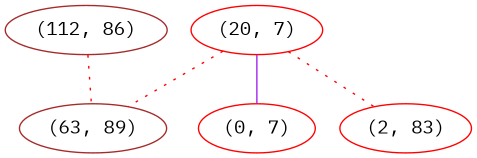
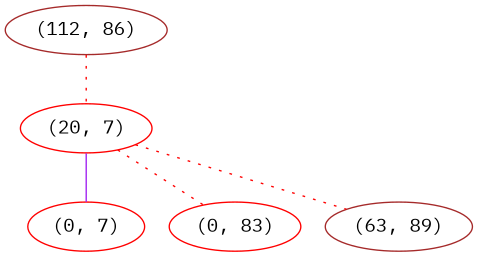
  graph {
    fontname="IBM Plex Mono"
    node [color=red fontname="IBM Plex Mono"]
    edge [color=red fontname="IBM Plex Mono" style=dotted weight=1]
    "(112, 86)" [color=brown]
    n2 [label="(20, 7)"]
    n3 [label="(0, 7)"]
-   "(2, 83)"
+   "(2, 83)" [label="(0, 83)"]
    "(63, 89)" [color=brown]
-   "(112, 86)" -- "(63, 89)"
+   "(112, 86)" -- n2
    n2 -- n3 [color=purple style=solid weight=4]
    n2 -- "(2, 83)"
    n2 -- "(63, 89)"
  }
